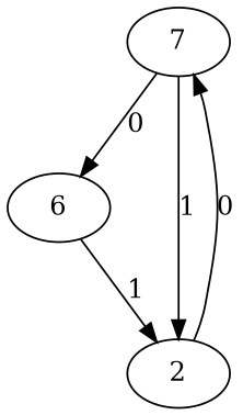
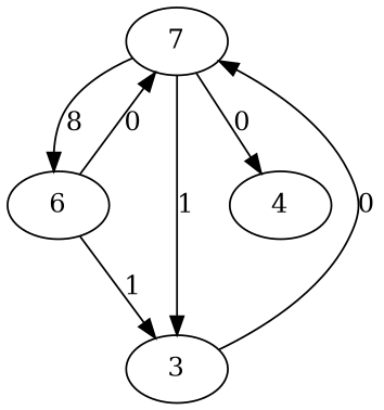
  digraph {
    n1 [label=7]
    n2 [label=6]
-   2
-   n1 -> n2 [label=0]
+   2 [label=3]
+   4
+   n1 -> n2 [label=8]
    n1 -> 2 [label=1]
+   n1 -> 4 [label=0]
+   n2 -> n1 [label=0]
    n2 -> 2 [label=1]
    2 -> n1 [label=0]
  }
